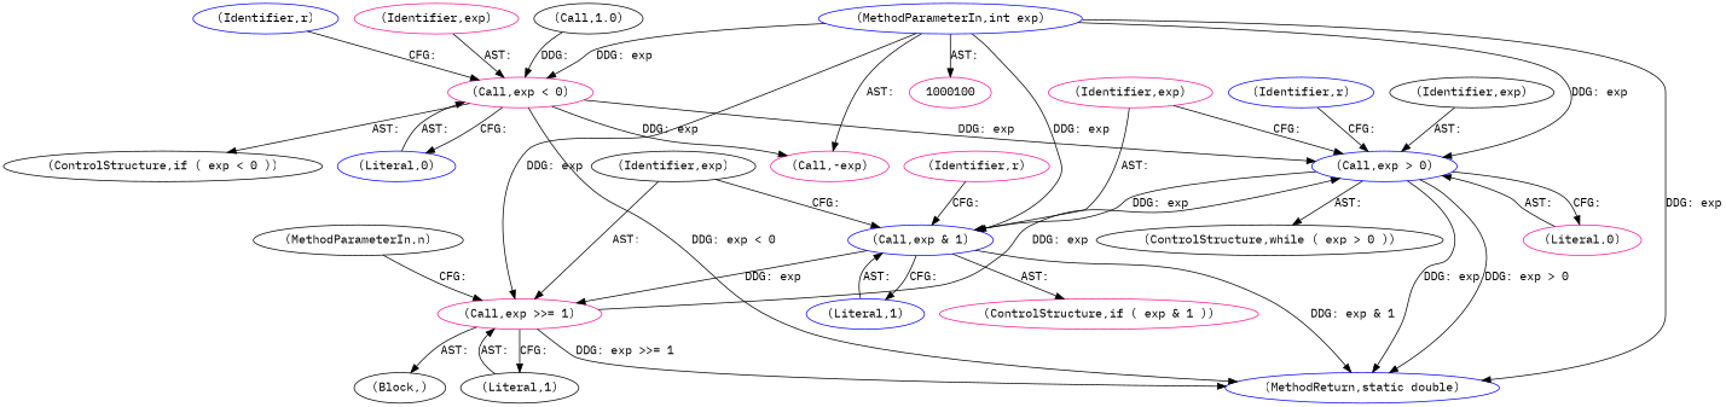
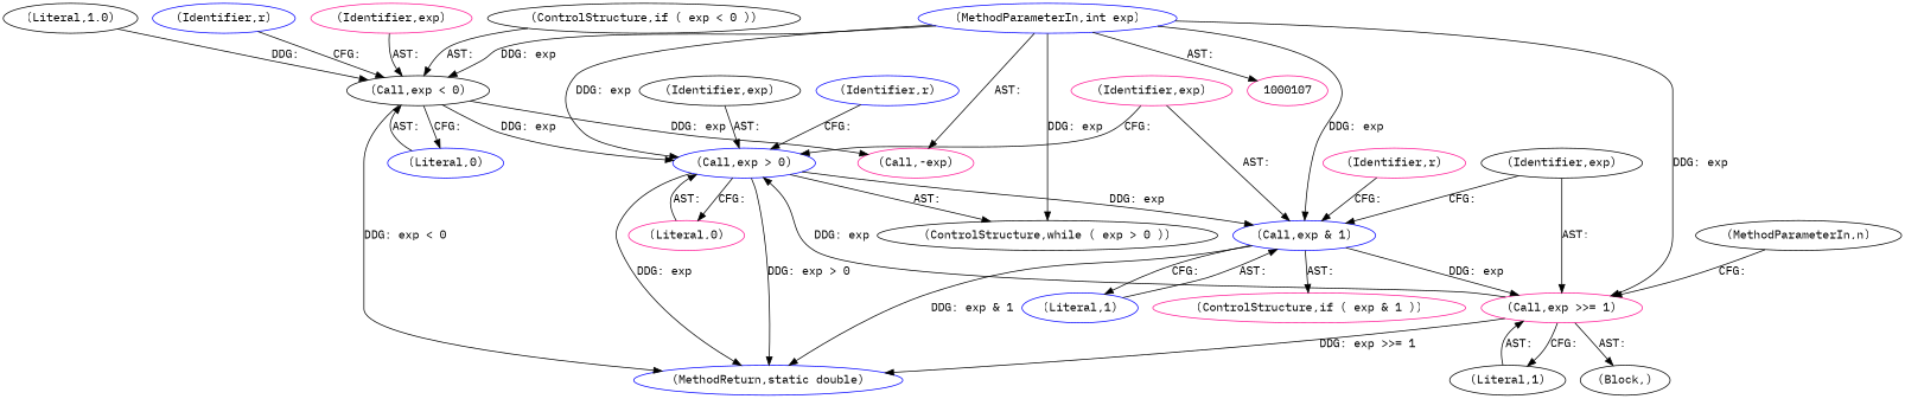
  digraph {
    fontname="IBM Plex Mono"
    node [color=deeppink fontname="IBM Plex Mono"]
    edge [fontname="IBM Plex Mono"]
    n1 [color=blue label="(Call,exp > 0)"]
    n2 [color=blue label="(Call,exp & 1)"]
    n3 [color=blue label="(MethodReturn,static double)"]
    n4 [color=black label="(ControlStructure,while ( exp > 0 ))"]
    n5 [label="(Literal,0)"]
    n6 [label="(Call,exp >>= 1)"]
    n7 [color=blue label="(Literal,1)"]
    n8 [label="(ControlStructure,if ( exp & 1 ))"]
-   n9 [label="(Call,exp < 0)"]
+   n9 [color=black label="(Call,exp < 0)"]
    n10 [color=black label="(ControlStructure,if ( exp < 0 ))"]
    n11 [color=blue label="(Literal,0)"]
    n12 [label="(Call,-exp)"]
    n13 [color=blue label="(MethodParameterIn,int exp)"]
-   1000100
+   1000100 [label=1000107]
    n15 [color=black label="(Literal,1)"]
    n16 [color=black label="(Block,)"]
    n17 [label="(Identifier,exp)"]
    n18 [label="(Identifier,r)"]
-   n19 [color=black label="(Call,1.0)"]
+   n19 [color=black label="(Literal,1.0)"]
    n20 [color=black label="(MethodParameterIn,n)"]
    n21 [color=blue label="(Identifier,r)"]
    n22 [label="(Identifier,exp)"]
    n23 [color=black label="(Identifier,exp)"]
    n24 [color=blue label="(Identifier,r)"]
    n25 [color=black label="(Identifier,exp)"]
    n1 -> n2 [label="DDG: exp"]
    n1 -> n3 [label="DDG: exp"]
    n1 -> n3 [label="DDG: exp > 0"]
    n1 -> n4 [label="AST: "]
    n1 -> n5 [label="CFG: "]
    n2 -> n3 [label="DDG: exp & 1"]
    n2 -> n6 [label="DDG: exp"]
    n2 -> n7 [label="CFG: "]
    n2 -> n8 [label="AST: "]
    n5 -> n1 [label="AST: "]
    n6 -> n1 [label="DDG: exp"]
    n6 -> n3 [label="DDG: exp >>= 1"]
    n6 -> n15 [label="CFG: "]
    n6 -> n16 [label="AST: "]
    n7 -> n2 [label="AST: "]
    n9 -> n1 [label="DDG: exp"]
    n9 -> n3 [label="DDG: exp < 0"]
-   n9 -> n10 [label="AST: "]
+   n10 -> n9 [label="AST: "]
    n9 -> n11 [label="CFG: "]
    n9 -> n12 [label="DDG: exp"]
    n11 -> n9 [label="AST: "]
    n13 -> n1 [label="DDG: exp"]
    n13 -> n2 [label="DDG: exp"]
-   n13 -> n3 [label="DDG: exp"]
+   n13 -> n4 [label="DDG: exp"]
    n13 -> n6 [label="DDG: exp"]
    n13 -> n9 [label="DDG: exp"]
    n13 -> n12 [label="AST: "]
    n13 -> 1000100 [label="AST: "]
    n15 -> n6 [label="AST: "]
    n17 -> n1 [label="CFG: "]
    n17 -> n2 [label="AST: "]
    n18 -> n2 [label="CFG: "]
    n19 -> n9 [label="DDG: "]
    n20 -> n6 [label="CFG: "]
    n21 -> n9 [label="CFG: "]
    n22 -> n9 [label="AST: "]
    n23 -> n2 [label="CFG: "]
    n23 -> n6 [label="AST: "]
    n24 -> n1 [label="CFG: "]
    n25 -> n1 [label="AST: "]
  }
